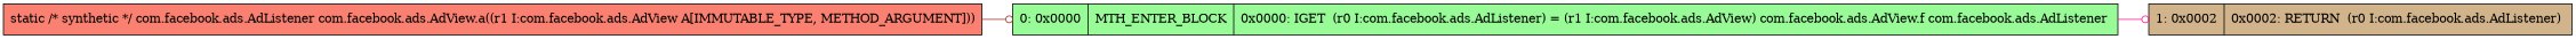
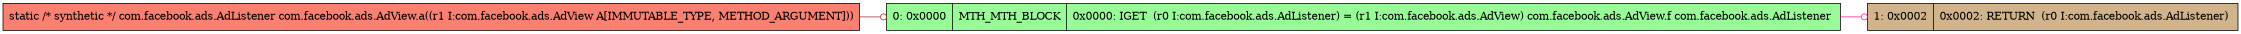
  digraph {
    rankdir=LR
    node [shape=record style=filled]
    edge [arrowhead=odot]
-   n1 [label="{0\:\ 0x0000|MTH_ENTER_BLOCK\l|0x0000: IGET  (r0 I:com.facebook.ads.AdListener) = (r1 I:com.facebook.ads.AdView) com.facebook.ads.AdView.f com.facebook.ads.AdListener \l}" fillcolor=palegreen]
+   n1 [label="{0\:\ 0x0000|MTH_MTH_BLOCK\l|0x0000: IGET  (r0 I:com.facebook.ads.AdListener) = (r1 I:com.facebook.ads.AdView) com.facebook.ads.AdView.f com.facebook.ads.AdListener \l}" fillcolor=palegreen]
    n2 [label="{1\:\ 0x0002|0x0002: RETURN  (r0 I:com.facebook.ads.AdListener) \l}" fillcolor=tan]
    n3 [label="{static \/* synthetic *\/ com.facebook.ads.AdListener com.facebook.ads.AdView.a((r1 I:com.facebook.ads.AdView A[IMMUTABLE_TYPE, METHOD_ARGUMENT])) }" fillcolor=salmon]
    n1 -> n2 [color=deeppink]
    n3 -> n1 [color=brown]
  }
